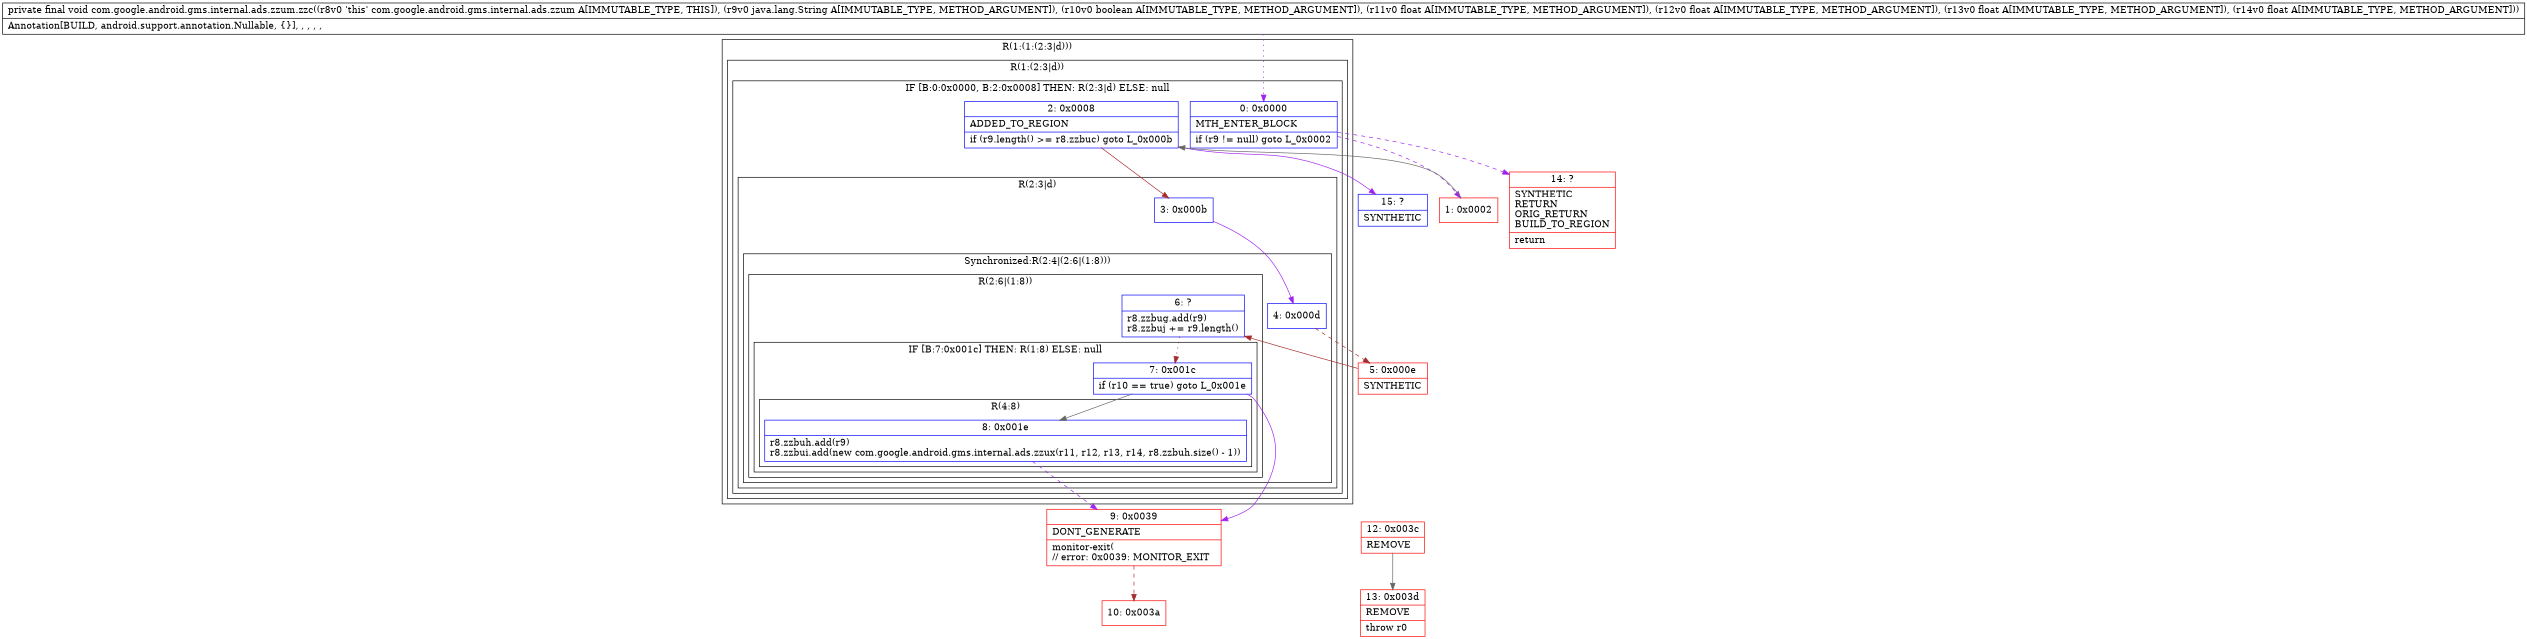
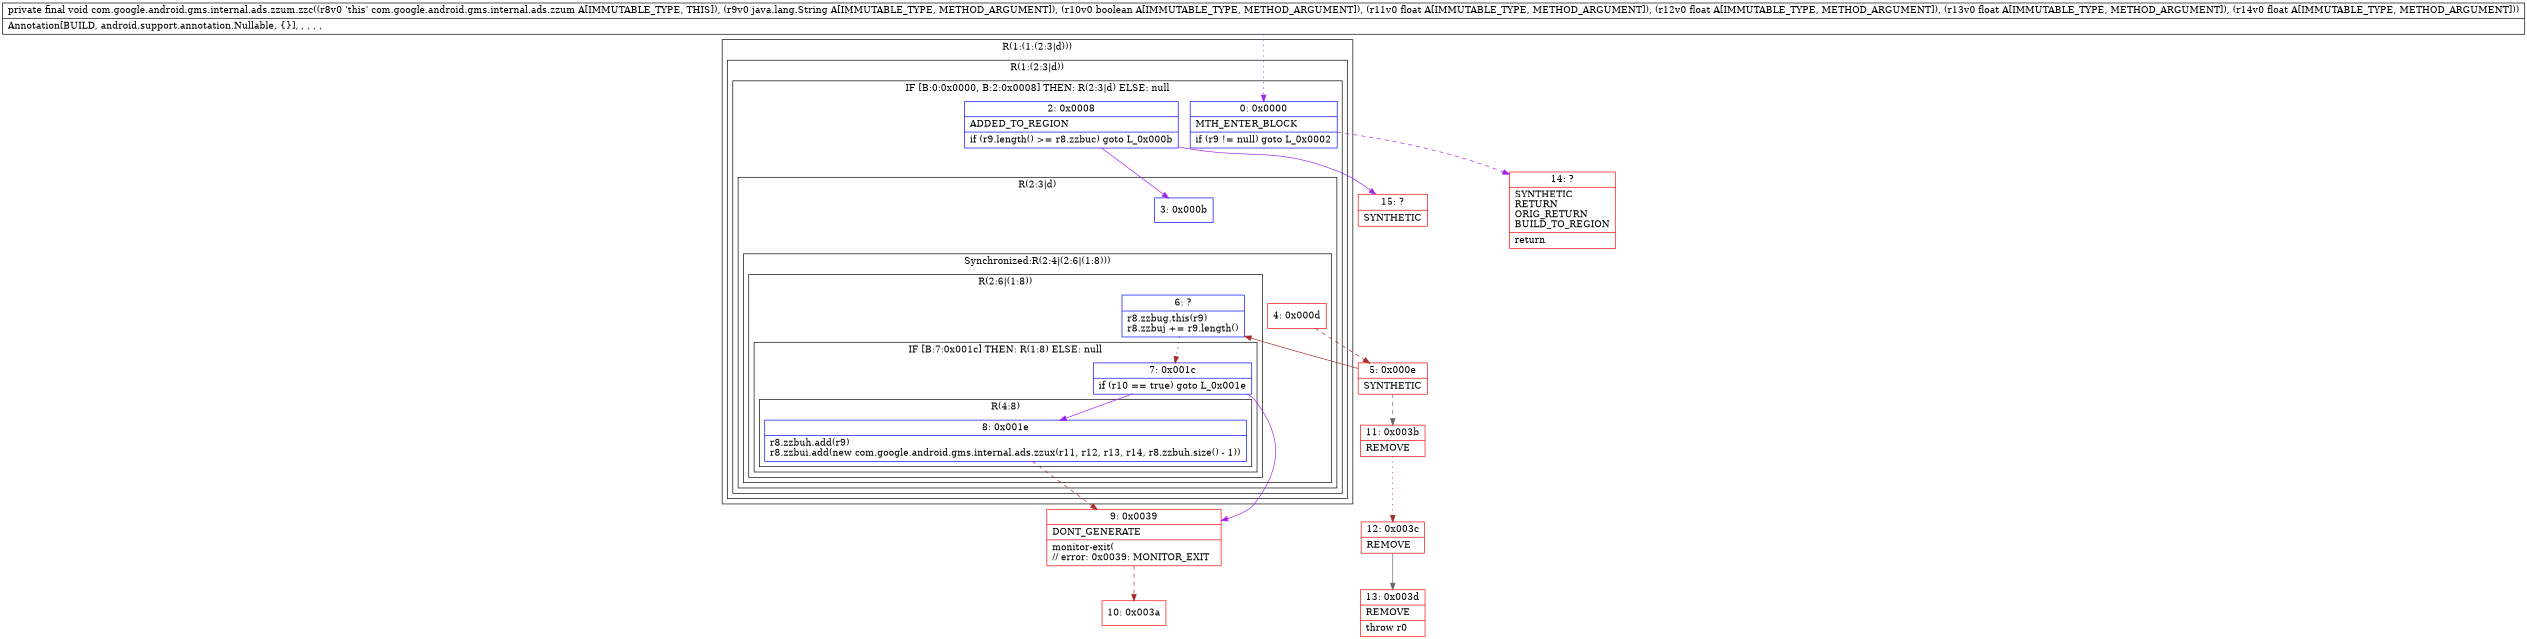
  digraph {
    node [color=red shape=record]
    edge [color=purple style=solid]
    n1 [color=blue label="{8\:\ 0x001e|r8.zzbuh.add(r9)\lr8.zzbui.add(new com.google.android.gms.internal.ads.zzux(r11, r12, r13, r14, r8.zzbuh.size() \- 1))\l}"]
    n2 [color=blue label="{7\:\ 0x001c|if (r10 == true) goto L_0x001e\l}"]
-   n3 [color=blue label="{6\:\ ?|r8.zzbug.add(r9)\lr8.zzbuj += r9.length()\l}"]
-   n4 [color=blue label="{4\:\ 0x000d}"]
+   n3 [color=blue label="{6\:\ ?|r8.zzbug.this(r9)\lr8.zzbuj += r9.length()\l}"]
+   n4 [label="{4\:\ 0x000d}"]
    n5 [color=blue label="{3\:\ 0x000b}"]
    n6 [color=blue label="{0\:\ 0x0000|MTH_ENTER_BLOCK\l|if (r9 != null) goto L_0x0002\l}"]
    n7 [color=blue label="{2\:\ 0x0008|ADDED_TO_REGION\l|if (r9.length() \>= r8.zzbuc) goto L_0x000b\l}"]
    n8 [label="{9\:\ 0x0039|DONT_GENERATE\l|monitor\-exit(\l\/\/ error: 0x0039: MONITOR_EXIT  \l}"]
    n9 [label="{5\:\ 0x000e|SYNTHETIC\l}"]
-   n10 [label="{1\:\ 0x0002}"]
    n11 [label="{14\:\ ?|SYNTHETIC\lRETURN\lORIG_RETURN\lBUILD_TO_REGION\l|return\l}"]
-   n12 [color=blue label="{15\:\ ?|SYNTHETIC\l}"]
+   n12 [label="{15\:\ ?|SYNTHETIC\l}"]
+   n13 [label="{11\:\ 0x003b|REMOVE\l}"]
    n14 [label="{10\:\ 0x003a}"]
    n15 [label="{12\:\ 0x003c|REMOVE\l}"]
    n16 [label="{13\:\ 0x003d|REMOVE\l|throw r0\l}"]
    n17 [label="{private final void com.google.android.gms.internal.ads.zzum.zzc((r8v0 'this' com.google.android.gms.internal.ads.zzum A[IMMUTABLE_TYPE, THIS]), (r9v0 java.lang.String A[IMMUTABLE_TYPE, METHOD_ARGUMENT]), (r10v0 boolean A[IMMUTABLE_TYPE, METHOD_ARGUMENT]), (r11v0 float A[IMMUTABLE_TYPE, METHOD_ARGUMENT]), (r12v0 float A[IMMUTABLE_TYPE, METHOD_ARGUMENT]), (r13v0 float A[IMMUTABLE_TYPE, METHOD_ARGUMENT]), (r14v0 float A[IMMUTABLE_TYPE, METHOD_ARGUMENT]))  | Annotation[BUILD, android.support.annotation.Nullable, \{\}], , , , , \l}" color=""]
    subgraph cluster_1 {
      label="R(1:(1:(2:3|d)))"
      subgraph cluster_2 {
        label="R(1:(2:3|d))"
        subgraph cluster_3 {
          label="IF [B:0:0x0000, B:2:0x0008] THEN: R(2:3|d) ELSE: null"
          n6
          n7
          subgraph cluster_4 {
            label="R(2:3|d)"
            n5
            subgraph cluster_5 {
              label="Synchronized:R(2:4|(2:6|(1:8)))"
              n4
              subgraph cluster_6 {
                label="R(2:6|(1:8))"
                n3
                subgraph cluster_7 {
                  label="IF [B:7:0x001c] THEN: R(1:8) ELSE: null"
                  n2
                  subgraph cluster_8 {
                    label="R(4:8)"
                    n1
                  }
                }
              }
            }
          }
        }
      }
    }
-   n1 -> n8 [style=dashed]
-   n2 -> n1 [color=gray40]
+   n1 -> n8 [color=brown style=dashed]
+   n2 -> n1
    n2 -> n8
    n3 -> n2 [color=brown style=dotted]
    n4 -> n9 [color=brown style=dashed]
-   n5 -> n4
-   n6 -> n10 [style=dashed]
    n6 -> n11 [style=dashed]
-   n7 -> n5 [color=brown]
+   n7 -> n5
    n7 -> n12
    n8 -> n14 [color=brown style=dashed]
    n9 -> n3 [color=brown]
-   n10 -> n7 [color=gray40]
+   n9 -> n13 [color=gray40 style=dashed]
+   n13 -> n15 [color=brown style=dotted]
    n15 -> n16 [color=gray40]
    n17 -> n6 [style=dotted]
  }
